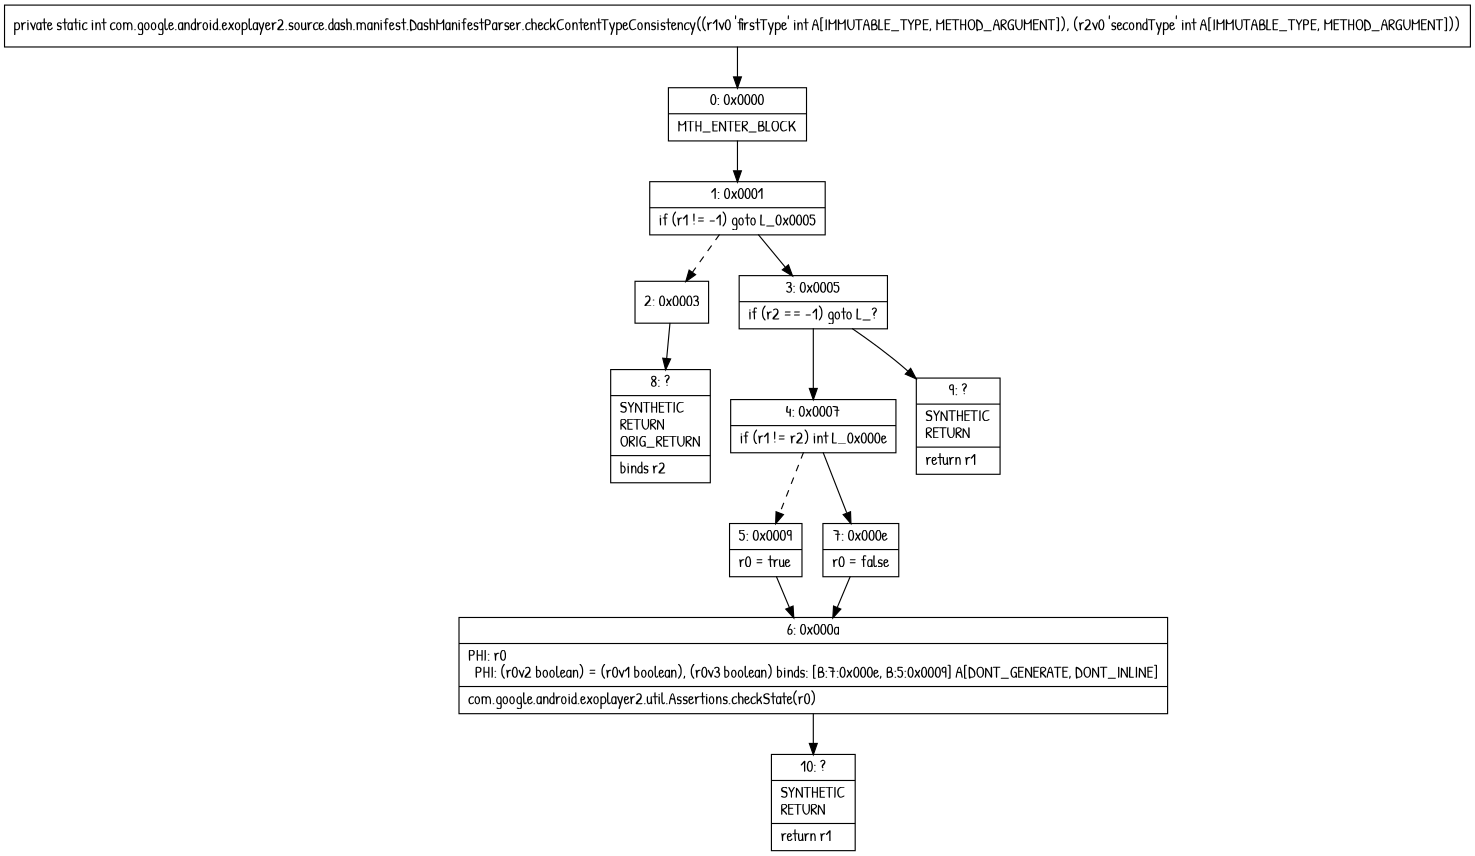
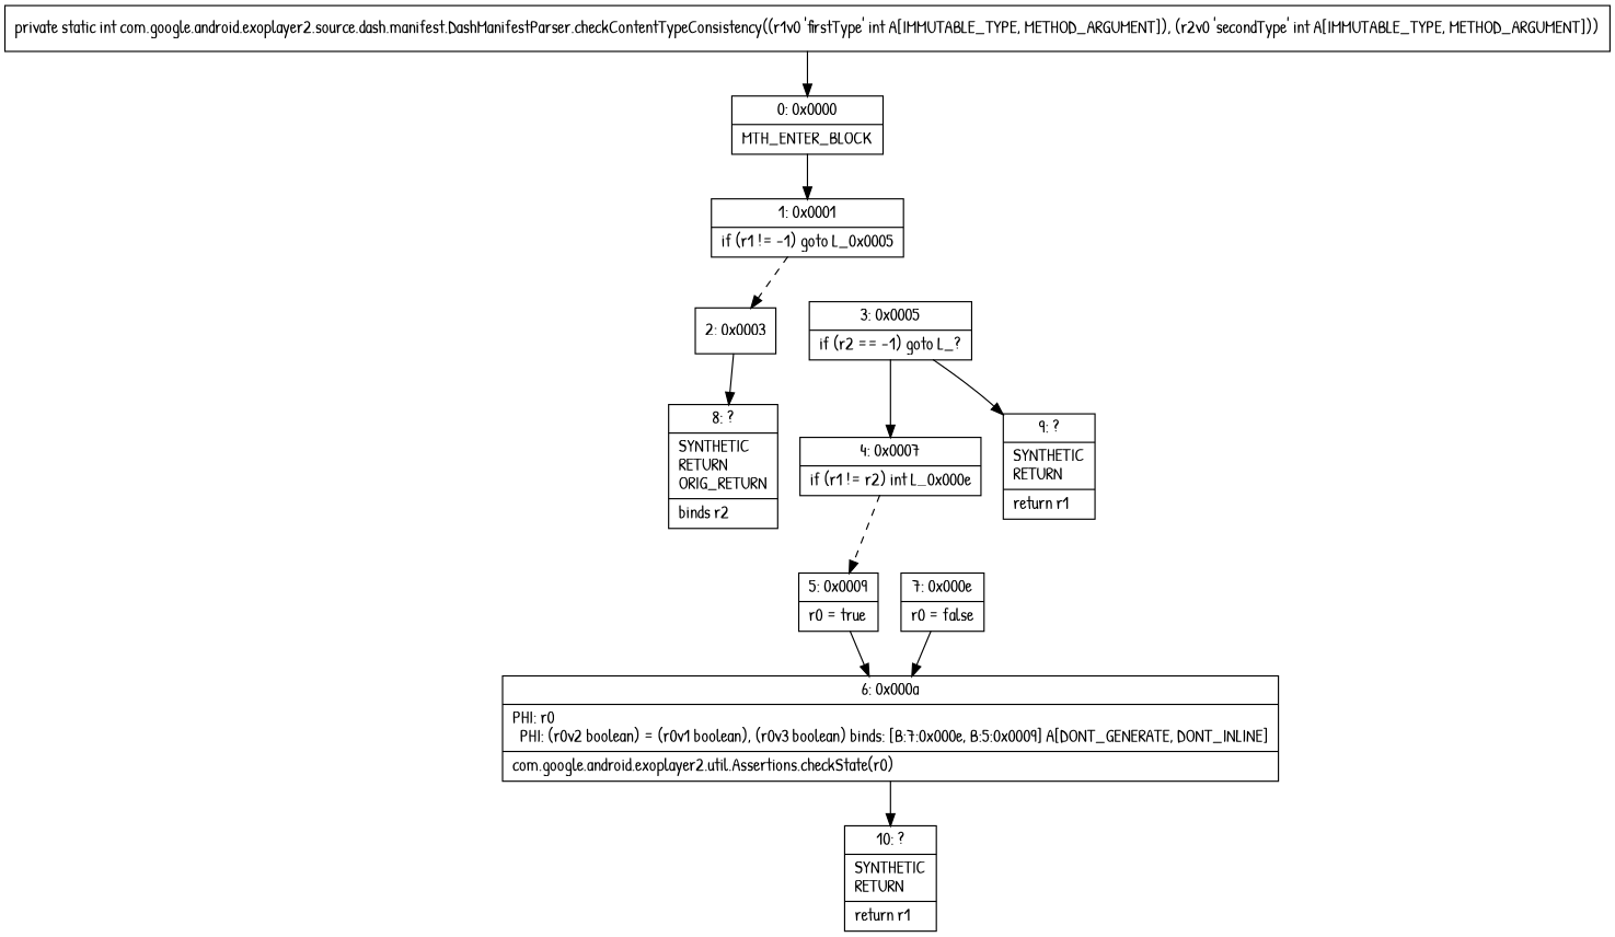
  digraph {
    fontname="Patrick Hand"
    node [fontname="Patrick Hand" shape=record]
    edge [fontname="Patrick Hand"]
    n1 [label="{0\:\ 0x0000|MTH_ENTER_BLOCK\l}"]
    n2 [label="{1\:\ 0x0001|if (r1 != \-1) goto L_0x0005\l}"]
    n3 [label="{2\:\ 0x0003}"]
    n4 [label="{3\:\ 0x0005|if (r2 == \-1) goto L_?\l}"]
    n5 [label="{8\:\ ?|SYNTHETIC\lRETURN\lORIG_RETURN\l|binds r2\l}"]
    n6 [label="{4\:\ 0x0007|if (r1 != r2) int L_0x000e\l}"]
    n7 [label="{9\:\ ?|SYNTHETIC\lRETURN\l|return r1\l}"]
    n8 [label="{5\:\ 0x0009|r0 = true\l}"]
    n9 [label="{7\:\ 0x000e|r0 = false\l}"]
    n10 [label="{6\:\ 0x000a|PHI: r0 \l  PHI: (r0v2 boolean) = (r0v1 boolean), (r0v3 boolean) binds: [B:7:0x000e, B:5:0x0009] A[DONT_GENERATE, DONT_INLINE]\l|com.google.android.exoplayer2.util.Assertions.checkState(r0)\l}"]
    n11 [label="{10\:\ ?|SYNTHETIC\lRETURN\l|return r1\l}"]
    n12 [label="{private static int com.google.android.exoplayer2.source.dash.manifest.DashManifestParser.checkContentTypeConsistency((r1v0 'firstType' int A[IMMUTABLE_TYPE, METHOD_ARGUMENT]), (r2v0 'secondType' int A[IMMUTABLE_TYPE, METHOD_ARGUMENT])) }"]
    n1 -> n2
    n2 -> n3 [style=dashed]
-   n2 -> n4
    n3 -> n5
    n4 -> n6 [style=solid]
    n4 -> n7
    n6 -> n8 [style=dashed]
-   n6 -> n9
    n8 -> n10
    n9 -> n10
    n10 -> n11
    n12 -> n1
  }
